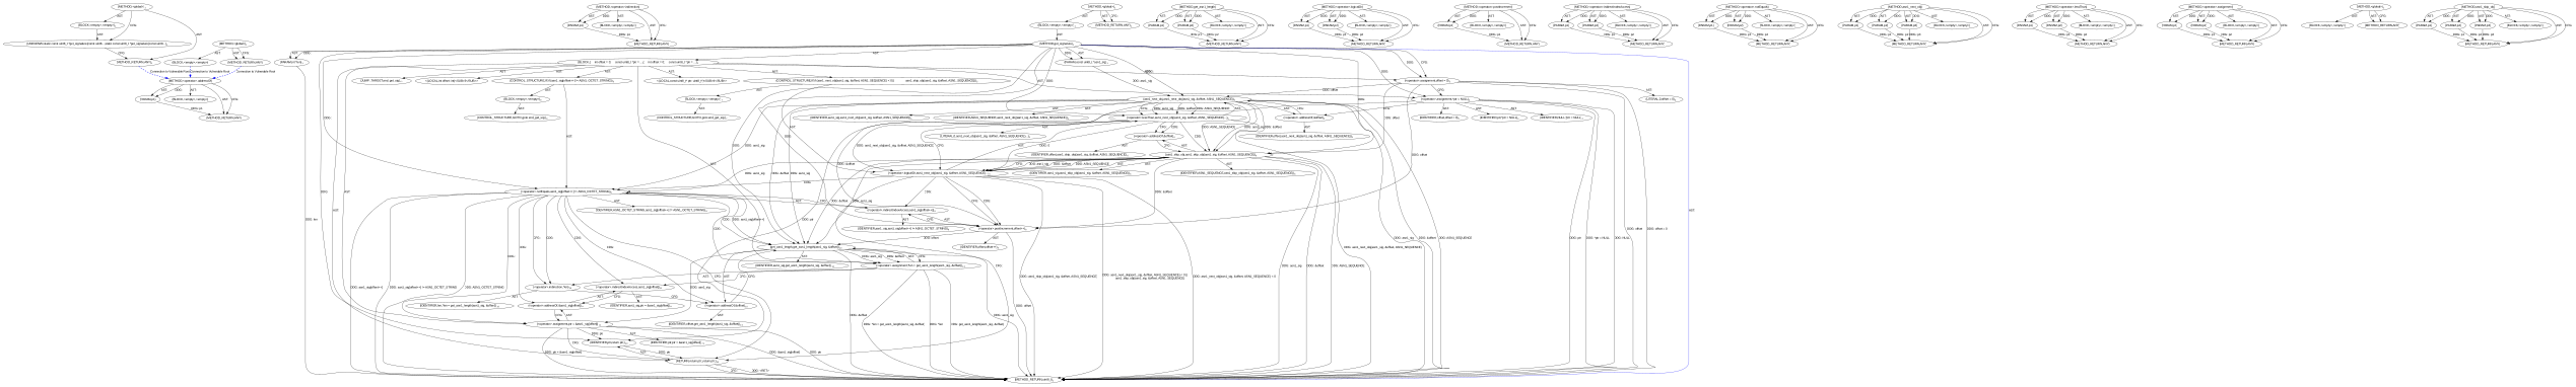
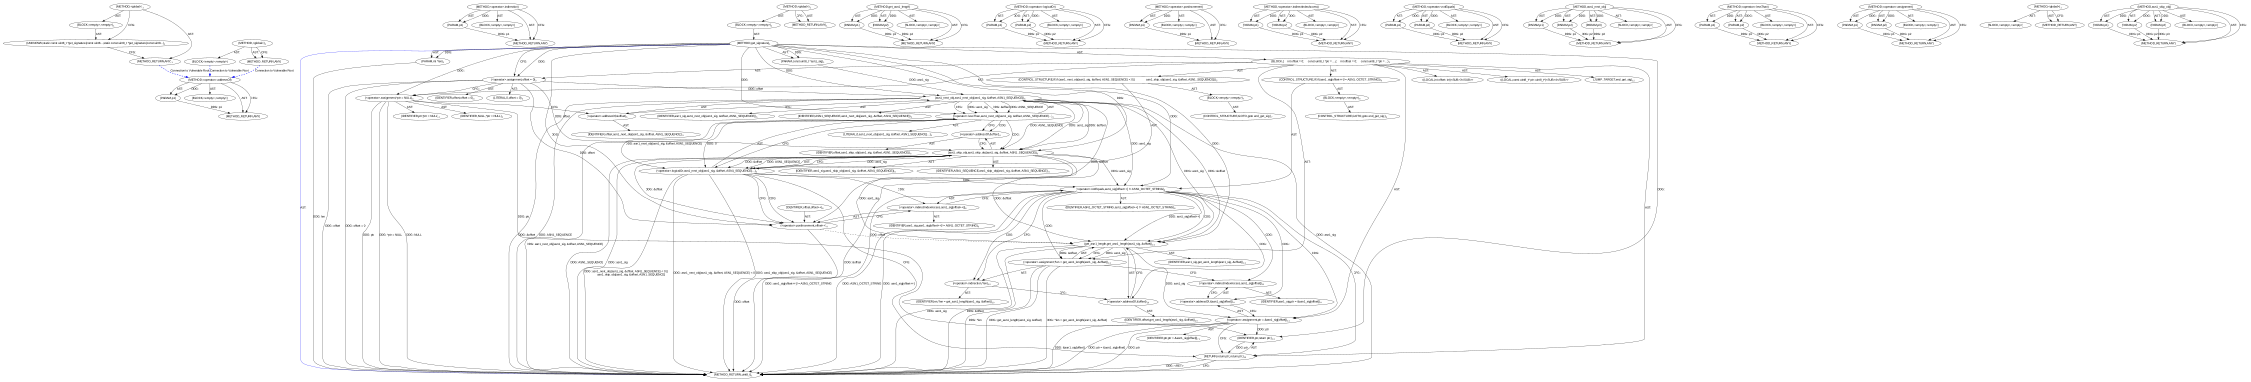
  digraph {
    fontname="Liberation Sans"
    node [fontname="Liberation Sans"]
    edge [fontname="Liberation Sans"]
    n1 [label=<(METHOD,&lt;operator&gt;.addressOf)>]
    n2 [label=<(PARAM,p1)>]
    n3 [label=<(BLOCK,&lt;empty&gt;,&lt;empty&gt;)>]
    n4 [label=<(METHOD_RETURN,ANY)>]
    n5 [label=<(METHOD,&lt;operator&gt;.indirection)>]
    n6 [label=<(PARAM,p1)>]
    n7 [label=<(BLOCK,&lt;empty&gt;,&lt;empty&gt;)>]
    n8 [label=<(METHOD_RETURN,ANY)>]
    n9 [label=<(METHOD,&lt;global&gt;)<SUB>1</SUB>>]
    n10 [label=<(BLOCK,&lt;empty&gt;,&lt;empty&gt;)<SUB>1</SUB>>]
    n11 [label=<(METHOD_RETURN,ANY)<SUB>1</SUB>>]
    n12 [label=<(METHOD,get_signature)<SUB>1</SUB>>]
    n13 [label=<(PARAM,const uint8_t *asn1_sig)<SUB>1</SUB>>]
    n14 [label=<(PARAM,int *len)<SUB>1</SUB>>]
    n15 [label=<(BLOCK,{     int offset = 0;     const uint8_t *ptr = ...,{     int offset = 0;     const uint8_t *ptr = ...)<SUB>2</SUB>>]
    n16 [label=<(&lt;operator&gt;.assignment,offset = 0)<SUB>3</SUB>>]
    n17 [label=<(&lt;operator&gt;.assignment,*ptr = NULL)<SUB>4</SUB>>]
    n18 [label=<(&lt;operator&gt;.lessThan,asn1_next_obj(asn1_sig, &amp;offset, ASN1_SEQUENCE)...)<SUB>5</SUB>>]
    n19 [label=<(asn1_next_obj,asn1_next_obj(asn1_sig, &amp;offset, ASN1_SEQUENCE))<SUB>5</SUB>>]
    n20 [label=<(asn1_skip_obj,asn1_skip_obj(asn1_sig, &amp;offset, ASN1_SEQUENCE))<SUB>6</SUB>>]
    n21 [label=<(&lt;operator&gt;.notEquals,asn1_sig[offset++] != ASN1_OCTET_STRING)<SUB>8</SUB>>]
    n22 [label=<(&lt;operator&gt;.postIncrement,offset++)<SUB>8</SUB>>]
    n23 [label=<(get_asn1_length,get_asn1_length(asn1_sig, &amp;offset))<SUB>10</SUB>>]
    n24 [label=<(IDENTIFIER,ptr,return ptr;)<SUB>13</SUB>>]
    n25 [label=<(METHOD_RETURN,uint8_t)<SUB>1</SUB>>]
    n26 [label="<(LOCAL,int offset: int)<SUB>3</SUB>>"]
    n27 [label="<(LOCAL,const uint8_t* ptr: uint8_t*)<SUB>4</SUB>>"]
    n28 [label=<(CONTROL_STRUCTURE,IF,if (asn1_next_obj(asn1_sig, &amp;offset, ASN1_SEQUENCE) &lt; 0 ||              asn1_skip_obj(asn1_sig, &amp;offset, ASN1_SEQUENCE)))<SUB>5</SUB>>]
    n29 [label=<(CONTROL_STRUCTURE,IF,if (asn1_sig[offset++] != ASN1_OCTET_STRING))<SUB>8</SUB>>]
    n30 [label=<(&lt;operator&gt;.assignment,*len = get_asn1_length(asn1_sig, &amp;offset))<SUB>10</SUB>>]
    n31 [label=<(&lt;operator&gt;.assignment,ptr = &amp;asn1_sig[offset])<SUB>11</SUB>>]
    n32 [label=<(JUMP_TARGET,end_get_sig)<SUB>12</SUB>>]
    n33 [label=<(RETURN,return ptr;,return ptr;)<SUB>13</SUB>>]
    n34 [label=<(IDENTIFIER,offset,offset = 0)<SUB>3</SUB>>]
    n35 [label=<(LITERAL,0,offset = 0)<SUB>3</SUB>>]
    n36 [label=<(IDENTIFIER,ptr,*ptr = NULL)<SUB>4</SUB>>]
    n37 [label=<(IDENTIFIER,NULL,*ptr = NULL)<SUB>4</SUB>>]
    n38 [label=<(&lt;operator&gt;.addressOf,&amp;offset)<SUB>5</SUB>>]
    n39 [label=<(&lt;operator&gt;.logicalOr,asn1_next_obj(asn1_sig, &amp;offset, ASN1_SEQUENCE)...)<SUB>5</SUB>>]
    n40 [label=<(LITERAL,0,asn1_next_obj(asn1_sig, &amp;offset, ASN1_SEQUENCE)...)<SUB>5</SUB>>]
    n41 [label=<(&lt;operator&gt;.addressOf,&amp;offset)<SUB>6</SUB>>]
    n42 [label=<(IDENTIFIER,asn1_sig,asn1_next_obj(asn1_sig, &amp;offset, ASN1_SEQUENCE))<SUB>5</SUB>>]
    n43 [label=<(IDENTIFIER,ASN1_SEQUENCE,asn1_next_obj(asn1_sig, &amp;offset, ASN1_SEQUENCE))<SUB>5</SUB>>]
    n44 [label=<(IDENTIFIER,asn1_sig,asn1_skip_obj(asn1_sig, &amp;offset, ASN1_SEQUENCE))<SUB>6</SUB>>]
    n45 [label=<(IDENTIFIER,ASN1_SEQUENCE,asn1_skip_obj(asn1_sig, &amp;offset, ASN1_SEQUENCE))<SUB>6</SUB>>]
    n46 [label=<(&lt;operator&gt;.indirectIndexAccess,asn1_sig[offset++])<SUB>8</SUB>>]
    n47 [label=<(IDENTIFIER,ASN1_OCTET_STRING,asn1_sig[offset++] != ASN1_OCTET_STRING)<SUB>8</SUB>>]
    n48 [label=<(&lt;operator&gt;.indirection,*len)<SUB>10</SUB>>]
    n49 [label=<(&lt;operator&gt;.addressOf,&amp;offset)<SUB>10</SUB>>]
    n50 [label=<(&lt;operator&gt;.addressOf,&amp;asn1_sig[offset])<SUB>11</SUB>>]
    n51 [label=<(&lt;operator&gt;.indirectIndexAccess,asn1_sig[offset])<SUB>11</SUB>>]
    n52 [label=<(IDENTIFIER,offset,offset++)<SUB>8</SUB>>]
    n53 [label=<(IDENTIFIER,asn1_sig,get_asn1_length(asn1_sig, &amp;offset))<SUB>10</SUB>>]
    n54 [label=<(BLOCK,&lt;empty&gt;,&lt;empty&gt;)<SUB>7</SUB>>]
    n55 [label=<(BLOCK,&lt;empty&gt;,&lt;empty&gt;)<SUB>9</SUB>>]
    n56 [label=<(IDENTIFIER,ptr,ptr = &amp;asn1_sig[offset])<SUB>71</SUB>>]
    n57 [label=<(IDENTIFIER,offset,asn1_next_obj(asn1_sig, &amp;offset, ASN1_SEQUENCE))<SUB>5</SUB>>]
    n58 [label=<(CONTROL_STRUCTURE,GOTO,goto end_get_sig;)<SUB>7</SUB>>]
    n59 [label=<(IDENTIFIER,asn1_sig,asn1_sig[offset++] != ASN1_OCTET_STRING)<SUB>8</SUB>>]
    n60 [label=<(IDENTIFIER,offset,asn1_skip_obj(asn1_sig, &amp;offset, ASN1_SEQUENCE))<SUB>6</SUB>>]
    n61 [label=<(CONTROL_STRUCTURE,GOTO,goto end_get_sig;)<SUB>9</SUB>>]
    n62 [label=<(IDENTIFIER,len,*len = get_asn1_length(asn1_sig, &amp;offset))<SUB>10</SUB>>]
    n63 [label=<(IDENTIFIER,offset,get_asn1_length(asn1_sig, &amp;offset))<SUB>10</SUB>>]
    n64 [label=<(IDENTIFIER,asn1_sig,ptr = &amp;asn1_sig[offset])<SUB>11</SUB>>]
    n65 [label=<(METHOD,get_asn1_length)>]
    n66 [label=<(PARAM,p1)>]
    n67 [label=<(PARAM,p2)>]
    n68 [label=<(BLOCK,&lt;empty&gt;,&lt;empty&gt;)>]
    n69 [label=<(METHOD_RETURN,ANY)>]
    n70 [label=<(METHOD,&lt;operator&gt;.logicalOr)>]
    n71 [label=<(PARAM,p1)>]
    n72 [label=<(PARAM,p2)>]
    n73 [label=<(BLOCK,&lt;empty&gt;,&lt;empty&gt;)>]
    n74 [label=<(METHOD_RETURN,ANY)>]
    n75 [label=<(METHOD,&lt;operator&gt;.postIncrement)>]
    n76 [label=<(PARAM,p1)>]
    n77 [label=<(BLOCK,&lt;empty&gt;,&lt;empty&gt;)>]
    n78 [label=<(METHOD_RETURN,ANY)>]
    n79 [label=<(METHOD,&lt;operator&gt;.indirectIndexAccess)>]
    n80 [label=<(PARAM,p1)>]
    n81 [label=<(PARAM,p2)>]
    n82 [label=<(BLOCK,&lt;empty&gt;,&lt;empty&gt;)>]
    n83 [label=<(METHOD_RETURN,ANY)>]
    n84 [label=<(METHOD,&lt;operator&gt;.notEquals)>]
    n85 [label=<(PARAM,p1)>]
    n86 [label=<(PARAM,p2)>]
    n87 [label=<(BLOCK,&lt;empty&gt;,&lt;empty&gt;)>]
    n88 [label=<(METHOD_RETURN,ANY)>]
    n89 [label=<(METHOD,asn1_next_obj)>]
    n90 [label=<(PARAM,p1)>]
    n91 [label=<(PARAM,p2)>]
    n92 [label=<(PARAM,p3)>]
    n93 [label=<(BLOCK,&lt;empty&gt;,&lt;empty&gt;)>]
    n94 [label=<(METHOD_RETURN,ANY)>]
    n95 [label=<(METHOD,&lt;operator&gt;.lessThan)>]
    n96 [label=<(PARAM,p1)>]
    n97 [label=<(PARAM,p2)>]
    n98 [label=<(BLOCK,&lt;empty&gt;,&lt;empty&gt;)>]
    n99 [label=<(METHOD_RETURN,ANY)>]
    n100 [label=<(METHOD,&lt;operator&gt;.assignment)>]
    n101 [label=<(PARAM,p1)>]
    n102 [label=<(PARAM,p2)>]
    n103 [label=<(BLOCK,&lt;empty&gt;,&lt;empty&gt;)>]
    n104 [label=<(METHOD_RETURN,ANY)>]
    n105 [label=<(METHOD,&lt;global&gt;)<SUB>1</SUB>>]
    n106 [label=<(BLOCK,&lt;empty&gt;,&lt;empty&gt;)>]
    n107 [label=<(METHOD_RETURN,ANY)>]
    n108 [label=<(METHOD,asn1_skip_obj)>]
    n109 [label=<(PARAM,p1)>]
    n110 [label=<(PARAM,p2)>]
    n111 [label=<(PARAM,p3)>]
    n112 [label=<(BLOCK,&lt;empty&gt;,&lt;empty&gt;)>]
    n113 [label=<(METHOD_RETURN,ANY)>]
    n114 [label=<(METHOD,&lt;global&gt;)<SUB>1</SUB>>]
    n115 [label=<(BLOCK,&lt;empty&gt;,&lt;empty&gt;)<SUB>1</SUB>>]
    n116 [label=<(UNKNOWN,static const uint8_t *get_signature(const uint8...,static const uint8_t *get_signature(const uint8...)<SUB>1</SUB>>]
    n117 [label=<(METHOD_RETURN,ANY)<SUB>1</SUB>>]
    n118 [label=<(METHOD,&lt;global&gt;)<SUB>1</SUB>>]
    n119 [label=<(BLOCK,&lt;empty&gt;,&lt;empty&gt;)>]
    n120 [label=<(METHOD_RETURN,ANY)>]
    n1 -> n2 [label="AST: "]
    n1 -> n2 [label="DDG: "]
    n1 -> n3 [label="AST: "]
    n1 -> n4 [label="AST: "]
    n1 -> n4 [label="CFG: "]
    n2 -> n4 [label="DDG: p1"]
    n5 -> n6 [label="AST: "]
    n5 -> n6 [label="DDG: "]
    n5 -> n7 [label="AST: "]
    n5 -> n8 [label="AST: "]
    n5 -> n8 [label="CFG: "]
    n6 -> n8 [label="DDG: p1"]
    n9 -> n10 [label="AST: "]
    n9 -> n11 [label="AST: "]
    n9 -> n11 [label="CFG: "]
    n10 -> n12 [label="AST: "]
    n12 -> n13 [label="AST: "]
    n12 -> n13 [label="DDG: "]
    n12 -> n14 [label="AST: "]
    n12 -> n14 [label="DDG: "]
    n12 -> n15 [label="AST: "]
    n12 -> n16 [label="CFG: "]
    n12 -> n16 [label="DDG: "]
    n12 -> n17 [label="DDG: "]
    n12 -> n18 [label="DDG: "]
    n12 -> n19 [label="DDG: "]
    n12 -> n20 [label="DDG: "]
    n12 -> n21 [label="DDG: "]
    n12 -> n22 [label="DDG: "]
    n12 -> n23 [label="DDG: "]
    n12 -> n24 [label="DDG: "]
    n12 -> n25 [color=blue label="AST: "]
    n13 -> n19 [label="DDG: asn1_sig"]
    n14 -> n25 [label="DDG: len"]
    n15 -> n16 [label="AST: "]
    n15 -> n17 [label="AST: "]
    n15 -> n26 [label="AST: "]
    n15 -> n27 [label="AST: "]
    n15 -> n28 [label="AST: "]
    n15 -> n29 [label="AST: "]
    n15 -> n30 [label="AST: "]
    n15 -> n31 [label="AST: "]
    n15 -> n32 [label="AST: "]
    n15 -> n33 [label="AST: "]
    n16 -> n17 [label="CFG: "]
    n16 -> n19 [label="DDG: offset"]
    n16 -> n20 [label="DDG: offset"]
    n16 -> n22 [label="DDG: offset"]
    n16 -> n25 [label="DDG: offset"]
    n16 -> n25 [label="DDG: offset = 0"]
-   n17 -> n34 [label="AST: "]
+   n16 -> n34 [label="AST: "]
    n16 -> n35 [label="AST: "]
    n17 -> n24 [label="DDG: ptr"]
    n17 -> n25 [label="DDG: ptr"]
    n17 -> n25 [label="DDG: *ptr = NULL"]
    n17 -> n25 [label="DDG: NULL"]
    n17 -> n36 [label="AST: "]
    n17 -> n37 [label="AST: "]
    n17 -> n38 [label="CFG: "]
    n18 -> n19 [label="AST: "]
    n18 -> n20 [label="CDG: "]
    n18 -> n25 [label="DDG: asn1_next_obj(asn1_sig, &amp;offset, ASN1_SEQUENCE)"]
    n18 -> n39 [label="CFG: "]
    n18 -> n39 [label="DDG: asn1_next_obj(asn1_sig, &amp;offset, ASN1_SEQUENCE)"]
    n18 -> n39 [label="DDG: 0"]
    n18 -> n40 [label="AST: "]
    n18 -> n41 [label="CFG: "]
    n18 -> n41 [label="CDG: "]
    n19 -> n18 [label="CFG: "]
    n19 -> n18 [label="DDG: asn1_sig"]
    n19 -> n18 [label="DDG: &amp;offset"]
    n19 -> n18 [label="DDG: ASN1_SEQUENCE"]
    n19 -> n20 [label="DDG: asn1_sig"]
    n19 -> n20 [label="DDG: &amp;offset"]
    n19 -> n20 [label="DDG: ASN1_SEQUENCE"]
    n19 -> n21 [label="DDG: asn1_sig"]
    n19 -> n22 [label="DDG: &amp;offset"]
    n19 -> n23 [label="DDG: asn1_sig"]
    n19 -> n23 [label="DDG: &amp;offset"]
    n19 -> n25 [label="DDG: asn1_sig"]
    n19 -> n25 [label="DDG: &amp;offset"]
    n19 -> n25 [label="DDG: ASN1_SEQUENCE"]
    n19 -> n38 [label="AST: "]
    n19 -> n42 [label="AST: "]
    n19 -> n43 [label="AST: "]
    n20 -> n21 [label="DDG: asn1_sig"]
    n20 -> n22 [label="DDG: &amp;offset"]
    n20 -> n23 [label="DDG: asn1_sig"]
    n20 -> n23 [label="DDG: &amp;offset"]
    n20 -> n25 [label="DDG: asn1_sig"]
    n20 -> n25 [label="DDG: &amp;offset"]
    n20 -> n25 [label="DDG: ASN1_SEQUENCE"]
    n20 -> n39 [label="CFG: "]
    n20 -> n39 [label="DDG: asn1_sig"]
    n20 -> n39 [label="DDG: &amp;offset"]
    n20 -> n39 [label="DDG: ASN1_SEQUENCE"]
    n20 -> n41 [label="AST: "]
    n20 -> n44 [label="AST: "]
    n20 -> n45 [label="AST: "]
    n21 -> n23 [label="DDG: asn1_sig[offset++]"]
    n21 -> n23 [label="CDG: "]
    n21 -> n25 [label="DDG: asn1_sig[offset++]"]
    n21 -> n25 [label="DDG: asn1_sig[offset++] != ASN1_OCTET_STRING"]
    n21 -> n25 [label="DDG: ASN1_OCTET_STRING"]
    n21 -> n30 [label="CDG: "]
    n21 -> n31 [label="CDG: "]
    n21 -> n33 [label="CFG: "]
    n21 -> n46 [label="AST: "]
    n21 -> n47 [label="AST: "]
    n21 -> n48 [label="CFG: "]
    n21 -> n48 [label="CDG: "]
    n21 -> n49 [label="CDG: "]
    n21 -> n50 [label="CDG: "]
    n21 -> n51 [label="CDG: "]
-   n22 -> n23 [label="DDG: offset"]
+   n22 -> n23 [label="DDG: offset" style=dashed]
    n22 -> n25 [label="DDG: offset"]
    n22 -> n46 [label="CFG: "]
-   n22 -> n52 [label="AST: "]
+   n52 -> n22 [label="AST: "]
    n23 -> n25 [label="DDG: asn1_sig"]
    n23 -> n25 [label="DDG: &amp;offset"]
    n23 -> n30 [label="CFG: "]
    n23 -> n30 [label="DDG: asn1_sig"]
    n23 -> n30 [label="DDG: &amp;offset"]
    n23 -> n31 [label="DDG: asn1_sig"]
    n23 -> n49 [label="AST: "]
    n23 -> n53 [label="AST: "]
    n24 -> n33 [label="DDG: ptr"]
    n28 -> n39 [label="AST: "]
    n28 -> n54 [label="AST: "]
    n29 -> n21 [label="AST: "]
    n29 -> n55 [label="AST: "]
    n30 -> n23 [label="AST: "]
    n30 -> n25 [label="DDG: *len"]
    n30 -> n25 [label="DDG: get_asn1_length(asn1_sig, &amp;offset)"]
    n30 -> n25 [label="DDG: *len = get_asn1_length(asn1_sig, &amp;offset)"]
    n30 -> n48 [label="AST: "]
    n30 -> n51 [label="CFG: "]
    n31 -> n24 [label="DDG: ptr"]
    n31 -> n25 [label="DDG: ptr"]
    n31 -> n25 [label="DDG: &amp;asn1_sig[offset]"]
    n31 -> n25 [label="DDG: ptr = &amp;asn1_sig[offset]"]
    n31 -> n33 [label="CFG: "]
    n31 -> n50 [label="AST: "]
    n31 -> n56 [label="AST: "]
    n33 -> n24 [label="AST: "]
    n33 -> n25 [label="CFG: "]
    n33 -> n25 [label="DDG: &lt;RET&gt;"]
    n38 -> n19 [label="CFG: "]
    n38 -> n57 [label="AST: "]
    n39 -> n18 [label="AST: "]
    n39 -> n20 [label="AST: "]
    n39 -> n21 [label="CDG: "]
    n39 -> n22 [label="CFG: "]
    n39 -> n22 [label="CDG: "]
    n39 -> n25 [label="DDG: asn1_next_obj(asn1_sig, &amp;offset, ASN1_SEQUENCE) &lt; 0"]
    n39 -> n25 [label="DDG: asn1_skip_obj(asn1_sig, &amp;offset, ASN1_SEQUENCE)"]
    n39 -> n25 [label="DDG: asn1_next_obj(asn1_sig, &amp;offset, ASN1_SEQUENCE) &lt; 0 || \n            asn1_skip_obj(asn1_sig, &amp;offset, ASN1_SEQUENCE)"]
    n39 -> n33 [label="CFG: "]
    n39 -> n46 [label="CDG: "]
    n41 -> n20 [label="CFG: "]
    n41 -> n60 [label="AST: "]
    n46 -> n21 [label="CFG: "]
    n46 -> n22 [label="AST: "]
    n46 -> n59 [label="AST: "]
    n48 -> n49 [label="CFG: "]
    n48 -> n62 [label="AST: "]
    n49 -> n23 [label="CFG: "]
    n49 -> n63 [label="AST: "]
    n50 -> n31 [label="CFG: "]
    n50 -> n51 [label="AST: "]
    n51 -> n50 [label="CFG: "]
    n51 -> n64 [label="AST: "]
    n54 -> n58 [label="AST: "]
    n55 -> n61 [label="AST: "]
    n65 -> n66 [label="AST: "]
    n65 -> n66 [label="DDG: "]
    n65 -> n67 [label="AST: "]
    n65 -> n67 [label="DDG: "]
    n65 -> n68 [label="AST: "]
    n65 -> n69 [label="AST: "]
    n65 -> n69 [label="CFG: "]
    n66 -> n69 [label="DDG: p1"]
    n67 -> n69 [label="DDG: p2"]
    n70 -> n71 [label="AST: "]
    n70 -> n71 [label="DDG: "]
    n70 -> n72 [label="AST: "]
    n70 -> n72 [label="DDG: "]
    n70 -> n73 [label="AST: "]
    n70 -> n74 [label="AST: "]
    n70 -> n74 [label="CFG: "]
    n71 -> n74 [label="DDG: p1"]
    n72 -> n74 [label="DDG: p2"]
    n75 -> n76 [label="AST: "]
    n75 -> n76 [label="DDG: "]
    n75 -> n77 [label="AST: "]
    n75 -> n78 [label="AST: "]
    n75 -> n78 [label="CFG: "]
    n76 -> n78 [label="DDG: p1"]
    n79 -> n80 [label="AST: "]
    n79 -> n80 [label="DDG: "]
    n79 -> n81 [label="AST: "]
    n79 -> n81 [label="DDG: "]
    n79 -> n82 [label="AST: "]
    n79 -> n83 [label="AST: "]
    n79 -> n83 [label="CFG: "]
    n80 -> n83 [label="DDG: p1"]
    n81 -> n83 [label="DDG: p2"]
    n84 -> n85 [label="AST: "]
    n84 -> n85 [label="DDG: "]
    n84 -> n86 [label="AST: "]
    n84 -> n86 [label="DDG: "]
    n84 -> n87 [label="AST: "]
    n84 -> n88 [label="AST: "]
    n84 -> n88 [label="CFG: "]
    n85 -> n88 [label="DDG: p1"]
    n86 -> n88 [label="DDG: p2"]
    n89 -> n90 [label="AST: "]
    n89 -> n90 [label="DDG: "]
    n89 -> n91 [label="AST: "]
    n89 -> n91 [label="DDG: "]
    n89 -> n92 [label="AST: "]
    n89 -> n92 [label="DDG: "]
    n89 -> n93 [label="AST: "]
    n89 -> n94 [label="AST: "]
    n89 -> n94 [label="CFG: "]
    n90 -> n94 [label="DDG: p1"]
    n91 -> n94 [label="DDG: p2"]
    n92 -> n94 [label="DDG: p3"]
    n95 -> n96 [label="AST: "]
    n95 -> n96 [label="DDG: "]
    n95 -> n97 [label="AST: "]
    n95 -> n97 [label="DDG: "]
    n95 -> n98 [label="AST: "]
    n95 -> n99 [label="AST: "]
    n95 -> n99 [label="CFG: "]
    n96 -> n99 [label="DDG: p1"]
    n97 -> n99 [label="DDG: p2"]
    n100 -> n101 [label="AST: "]
    n100 -> n101 [label="DDG: "]
    n100 -> n102 [label="AST: "]
    n100 -> n102 [label="DDG: "]
    n100 -> n103 [label="AST: "]
    n100 -> n104 [label="AST: "]
    n100 -> n104 [label="CFG: "]
    n101 -> n104 [label="DDG: p1"]
    n102 -> n104 [label="DDG: p2"]
    n105 -> n106 [label="AST: "]
    n105 -> n107 [label="AST: "]
    n105 -> n107 [label="CFG: "]
    n108 -> n109 [label="AST: "]
    n108 -> n109 [label="DDG: "]
    n108 -> n110 [label="AST: "]
    n108 -> n110 [label="DDG: "]
    n108 -> n111 [label="AST: "]
    n108 -> n111 [label="DDG: "]
    n108 -> n112 [label="AST: "]
    n108 -> n113 [label="AST: "]
    n108 -> n113 [label="CFG: "]
    n109 -> n113 [label="DDG: p1"]
    n110 -> n113 [label="DDG: p2"]
    n111 -> n113 [label="DDG: p3"]
    n114 -> n115 [label="AST: "]
    n114 -> n116 [label="CFG: "]
    n114 -> n117 [label="AST: "]
    n115 -> n116 [label="AST: "]
    n116 -> n117 [label="CFG: "]
    n117 -> n1 [color=blue label="Connection to Vulnerable Root" penwidth=2.0 style=dashed]
    n118 -> n119 [label="AST: "]
    n118 -> n120 [label="AST: "]
    n118 -> n120 [label="CFG: "]
    n119 -> n1 [color=blue label="Connection to Vulnerable Root" penwidth=2.0 style=dashed]
    n120 -> n1 [color=blue label="Connection to Vulnerable Root" penwidth=2.0 style=dashed]
  }
